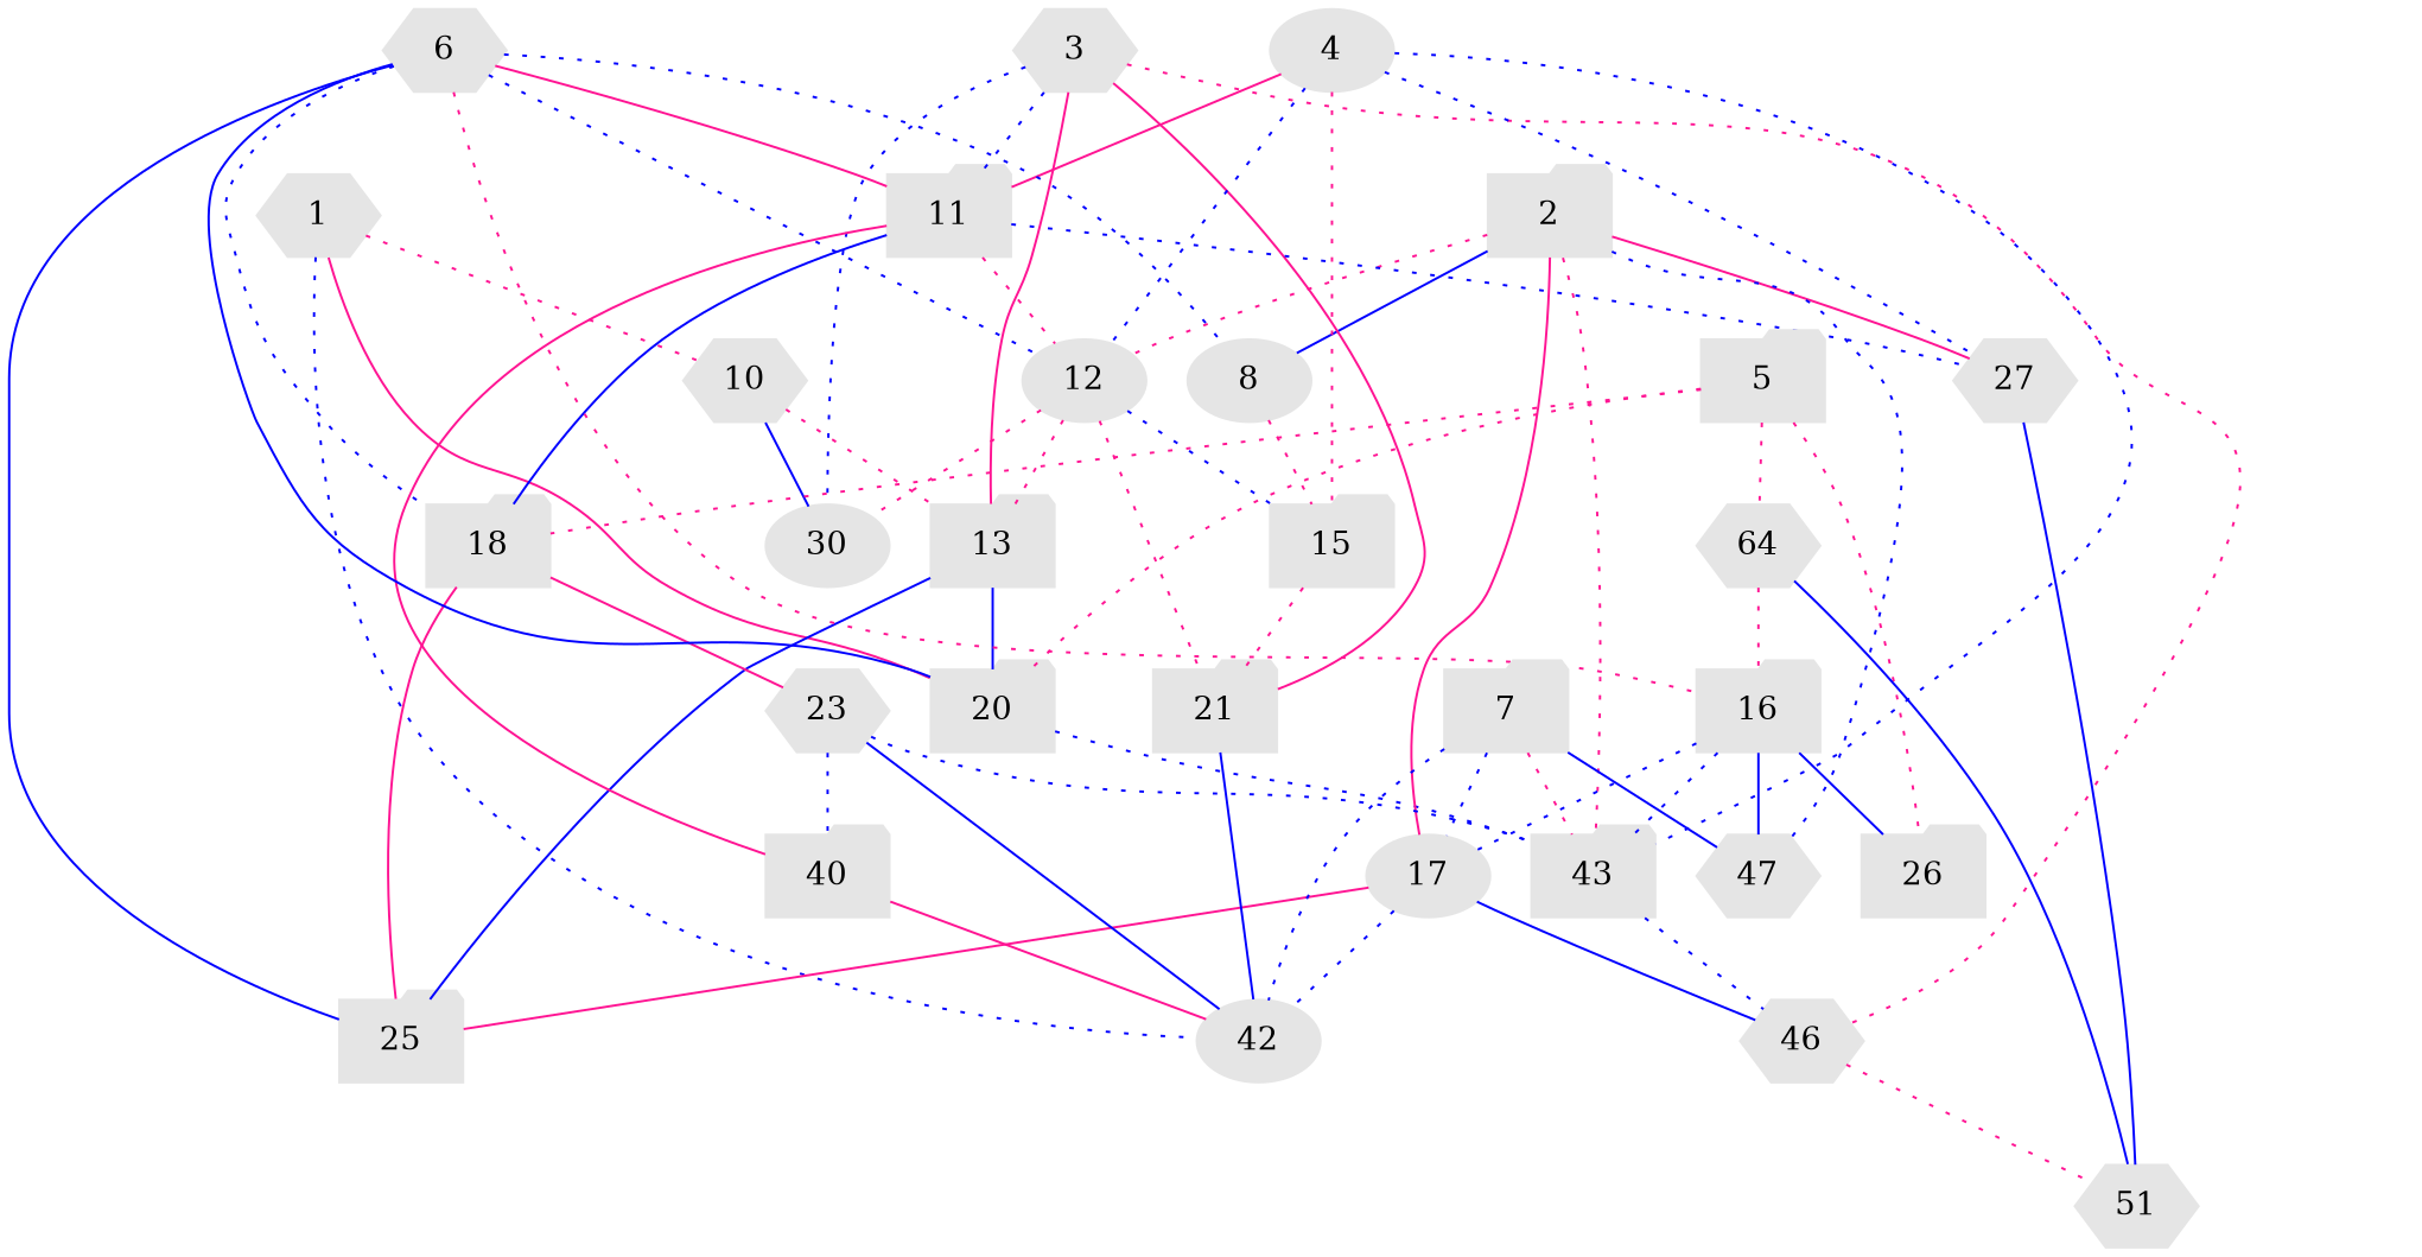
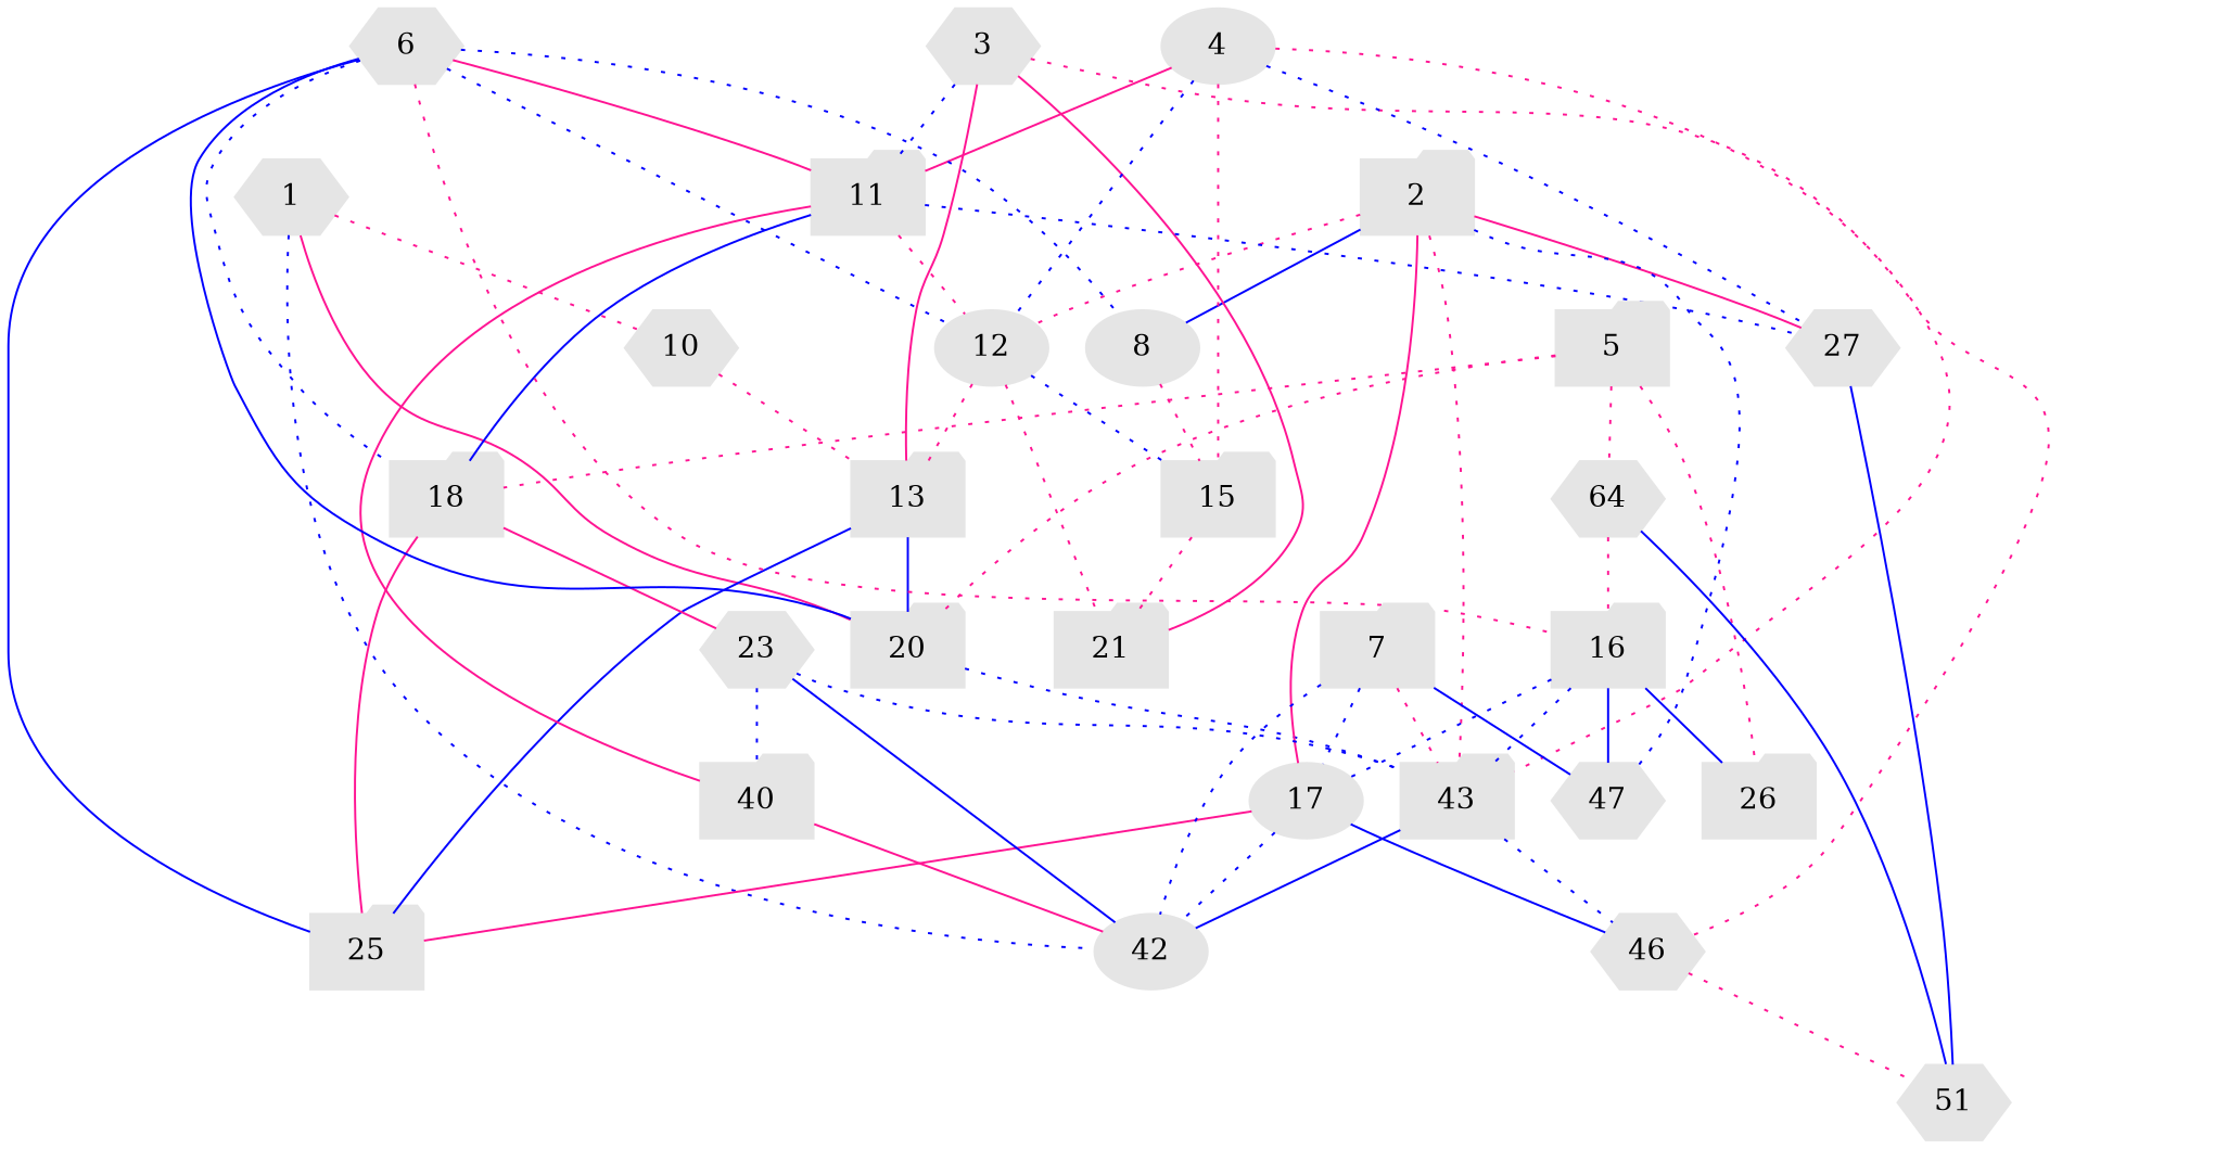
  graph {
    node [color=gray90 shape=folder style=filled]
    edge [color=blue style=dotted]
    1 [shape=hexagon]
    10 [shape=hexagon]
    20 [super="+22"]
    42 [shape=ellipse super="+44"]
    13 [super="+41"]
-   30 [shape=ellipse super="+48"]
    n7 [label=43 super="+50"]
    2 [super="+39"]
    8 [shape=ellipse]
    12 [shape=ellipse super="+32"]
    17 [shape=ellipse super="+29"]
    27 [shape=hexagon super="+49"]
    47 [shape=hexagon]
    15 [super="+45"]
    21 [super="+24"]
    46 [shape=hexagon]
    25 [super="+38"]
    51 [shape=hexagon]
    3 [shape=hexagon super="+9"]
    11 [super="+34"]
    18 [super="+28"]
    40
    4 [shape=ellipse super="+36"]
    5 [super="+43"]
    n25 [label=64 shape=hexagon]
    26 [super="+35"]
    16 [super="+31"]
    23 [shape=hexagon]
    6 [shape=hexagon super="+19"]
    7 [super="+37"]
    1 -- 10 [color=deeppink]
    1 -- 20 [color=deeppink style=solid]
    1 -- 42
    10 -- 13 [color=deeppink]
-   10 -- 30 [style=solid weight=2]
    20 -- n7
    13 -- 20 [style=solid weight=2]
    13 -- 25 [style=solid]
    n7 -- 46
    2 -- n7 [color=deeppink]
    2 -- 8 [style=solid weight=2]
    2 -- 12 [color=deeppink weight=2]
    2 -- 17 [color=deeppink style=solid]
    2 -- 27 [color=deeppink style=solid]
    2 -- 47
    8 -- 15 [color=deeppink]
    12 -- 13 [color=deeppink]
-   12 -- 30 [color=deeppink weight=2]
    12 -- 15
    12 -- 21 [color=deeppink weight=2]
    17 -- 42
    17 -- 46 [style=solid]
    17 -- 25 [color=deeppink style=solid]
    27 -- 51 [style=solid]
    15 -- 21 [color=deeppink]
-   21 -- 42 [style=solid]
+   n7 -- 42 [style=solid]
    46 -- 51 [color=deeppink]
    3 -- 13 [color=deeppink style=solid]
-   3 -- 30
    3 -- 21 [color=deeppink style=solid]
    3 -- 46 [color=deeppink]
    3 -- 11
    11 -- 12 [color=deeppink]
    11 -- 27
    11 -- 18 [style=solid]
    11 -- 40 [color=deeppink style=solid]
    18 -- 25 [color=deeppink style=solid]
    18 -- 23 [color=deeppink style=solid]
    40 -- 42 [color=deeppink style=solid]
-   4 -- n7
+   4 -- n7 [color=deeppink]
    4 -- 12
    4 -- 27
    4 -- 15 [color=deeppink]
    4 -- 11 [color=deeppink style=solid weight=2]
    5 -- 20 [color=deeppink]
    5 -- 18 [color=deeppink]
    5 -- n25 [color=deeppink]
    5 -- 26 [color=deeppink]
    n25 -- 51 [style=solid]
    n25 -- 16 [color=deeppink]
    16 -- n7
    16 -- 17 [weight=2]
    16 -- 47 [style=solid]
    16 -- 26 [style=solid weight=2]
    23 -- 42 [style=solid]
    23 -- n7
    23 -- 40
    6 -- 20 [style=solid]
    6 -- 8
    6 -- 12
    6 -- 25 [style=solid]
    6 -- 11 [color=deeppink style=solid]
    6 -- 18
    6 -- 16 [color=deeppink]
    7 -- 42 [weight=2]
    7 -- n7 [color=deeppink]
    7 -- 17
    7 -- 47 [style=solid]
  }
